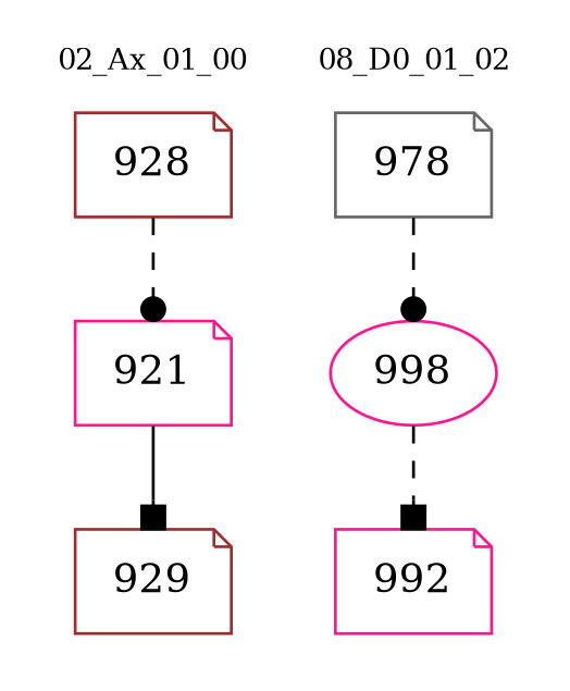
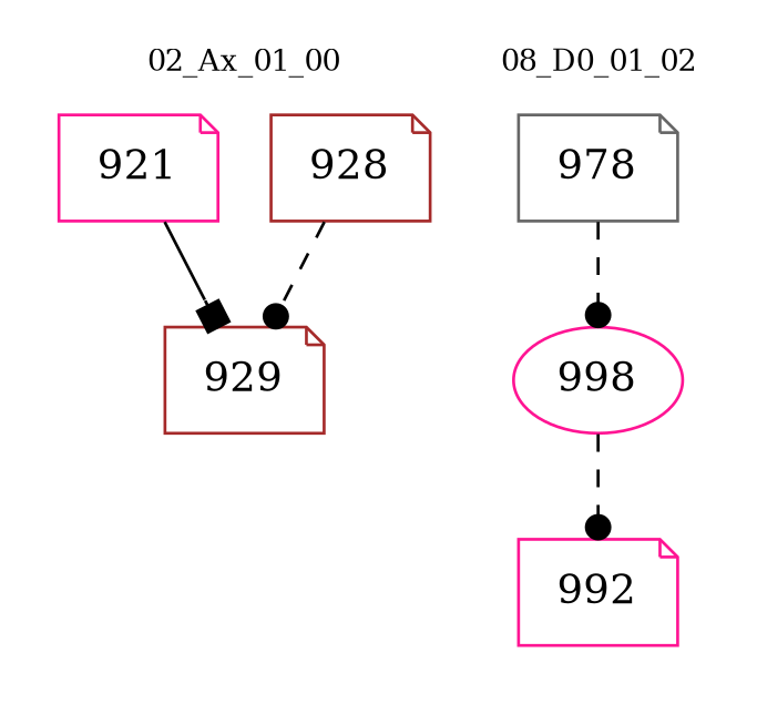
  digraph {
    node [color=deeppink shape=note]
    edge [arrowhead=dot color=black style=dashed]
    n1 [color=brown label=928]
    n2 [label=921]
    n3 [color=brown label=929]
    n4 [color=gray40 label=978]
    n5 [label=998 shape=ellipse]
    n6 [label=992]
    subgraph cluster_1 {
      color=white
      fontsize=10
      label="02_Ax_01_00"
      n1
      n2
      n3
    }
    subgraph cluster_2 {
      color=white
      fontsize=10
      label="08_D0_01_02"
      n4
      n5
      n6
    }
-   n1 -> n2
+   n1 -> n3
    n2 -> n3 [arrowhead=box style=solid]
    n4 -> n5
-   n5 -> n6 [arrowhead=box]
+   n5 -> n6
  }
